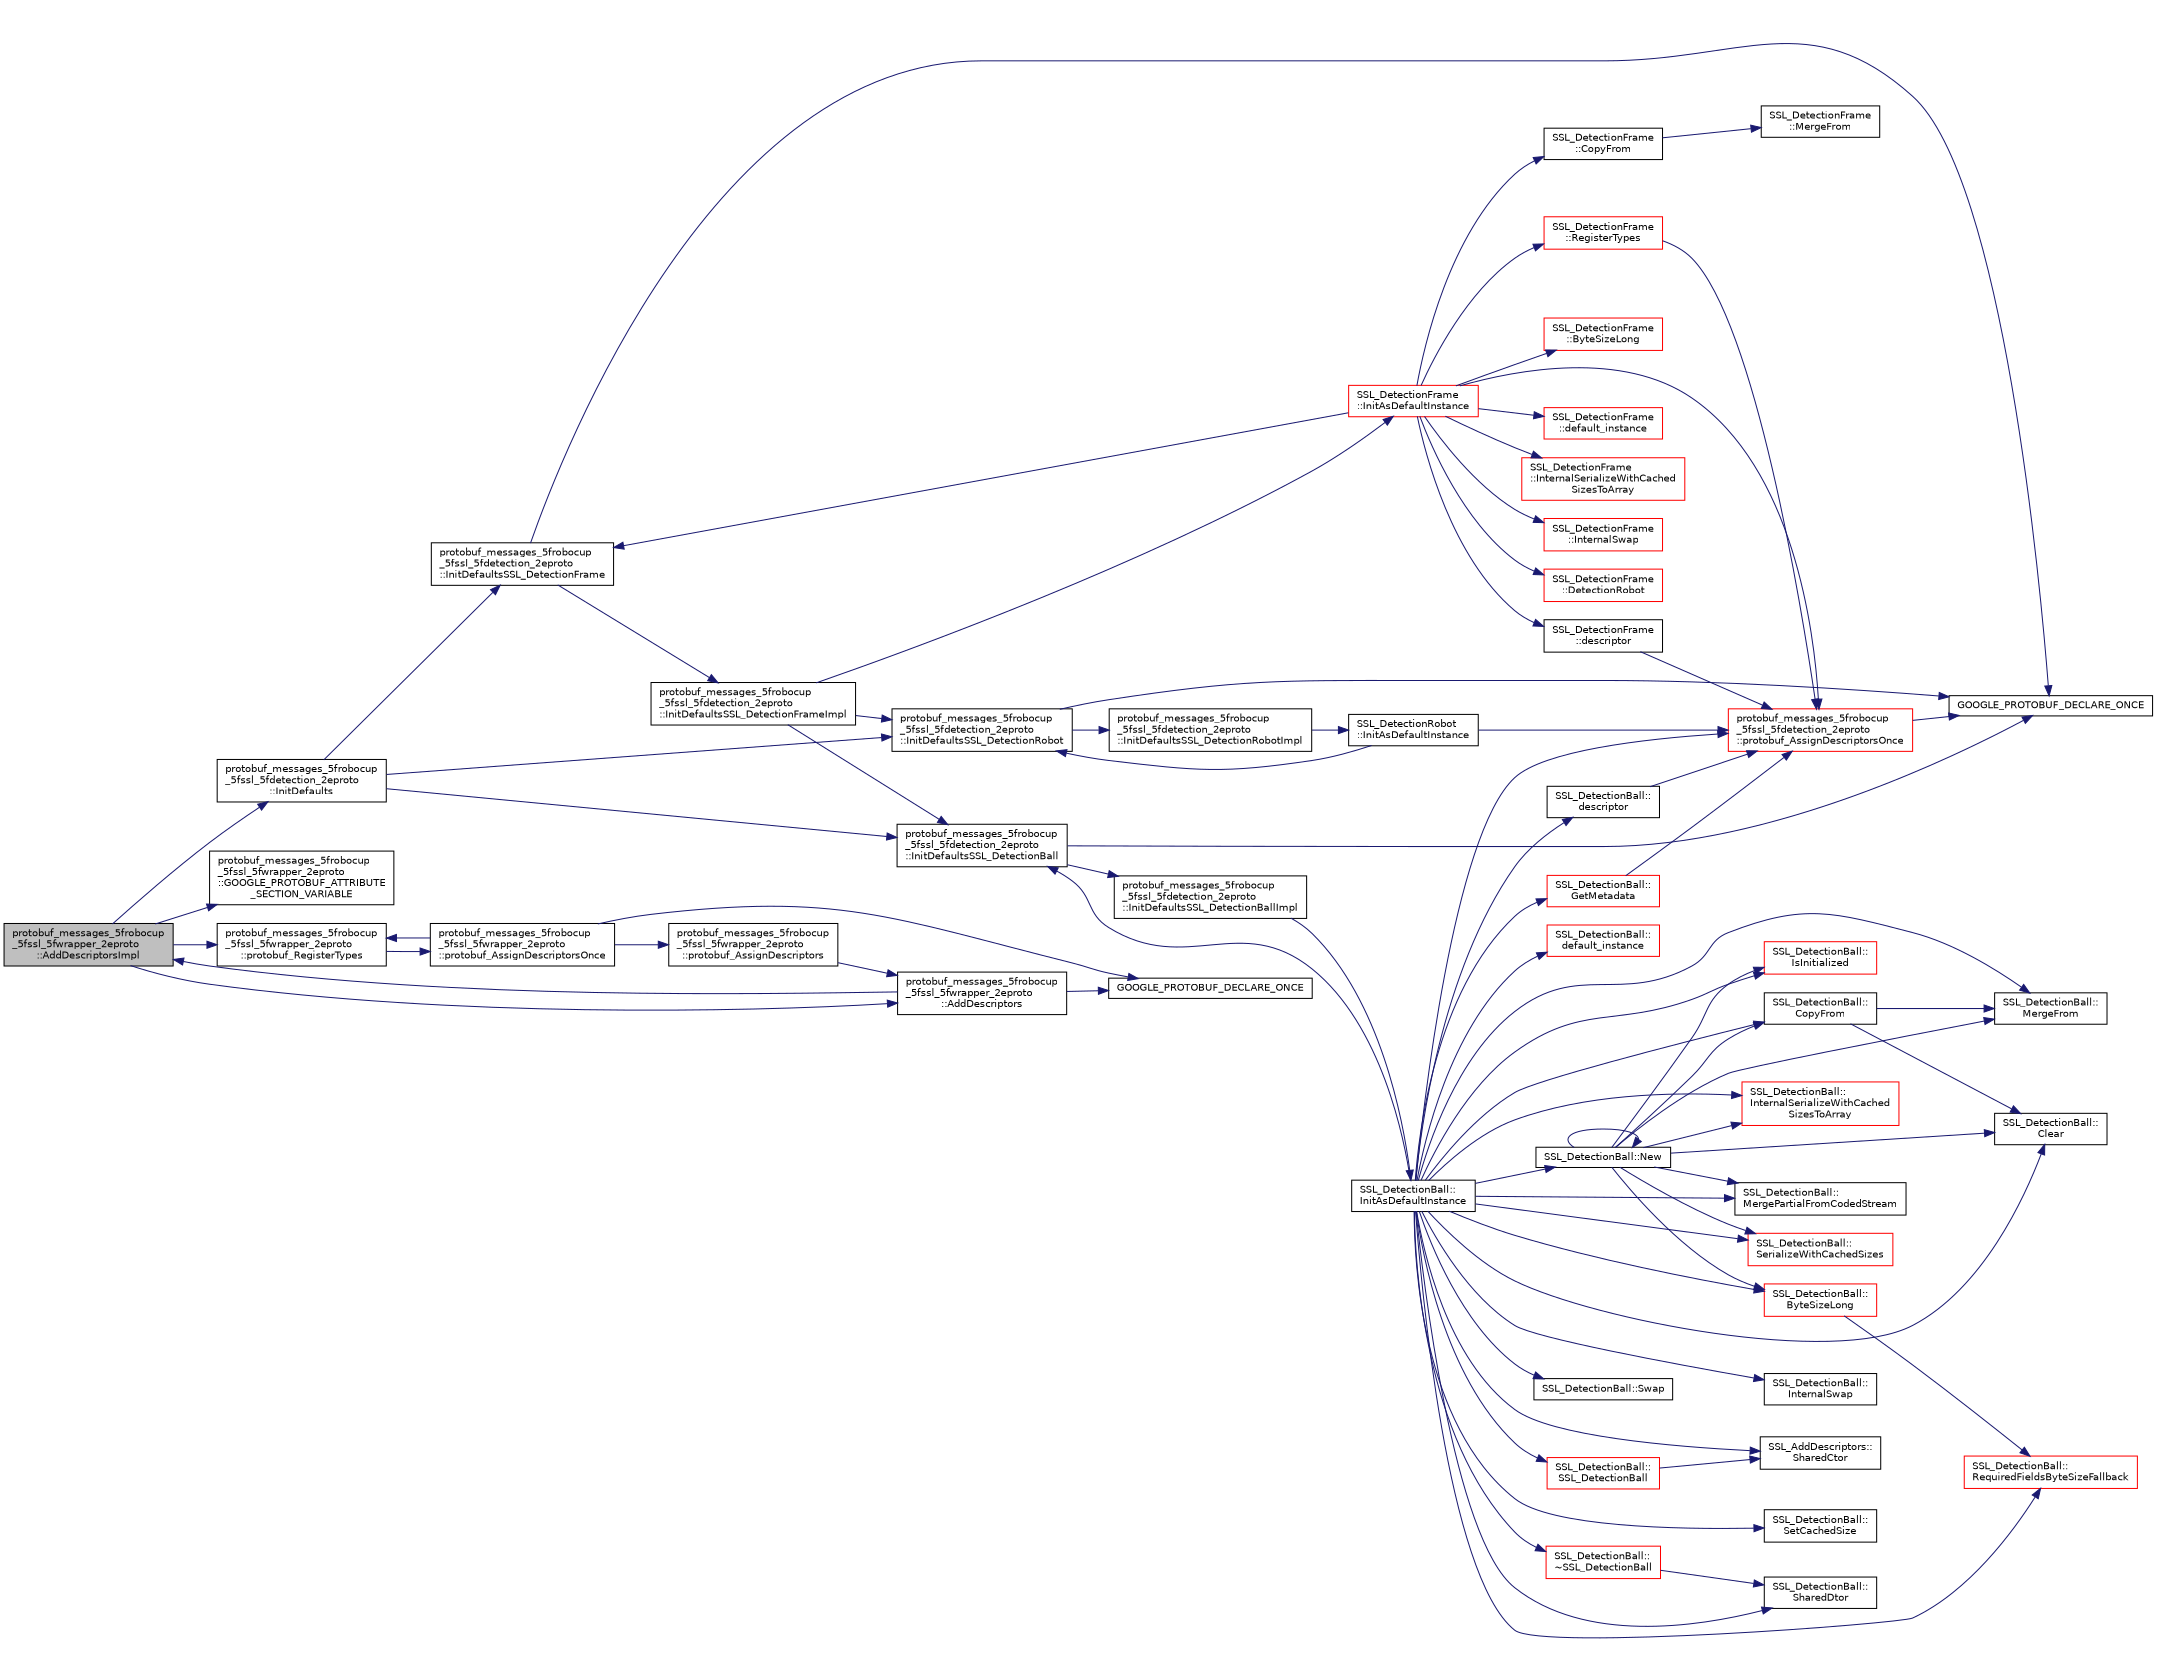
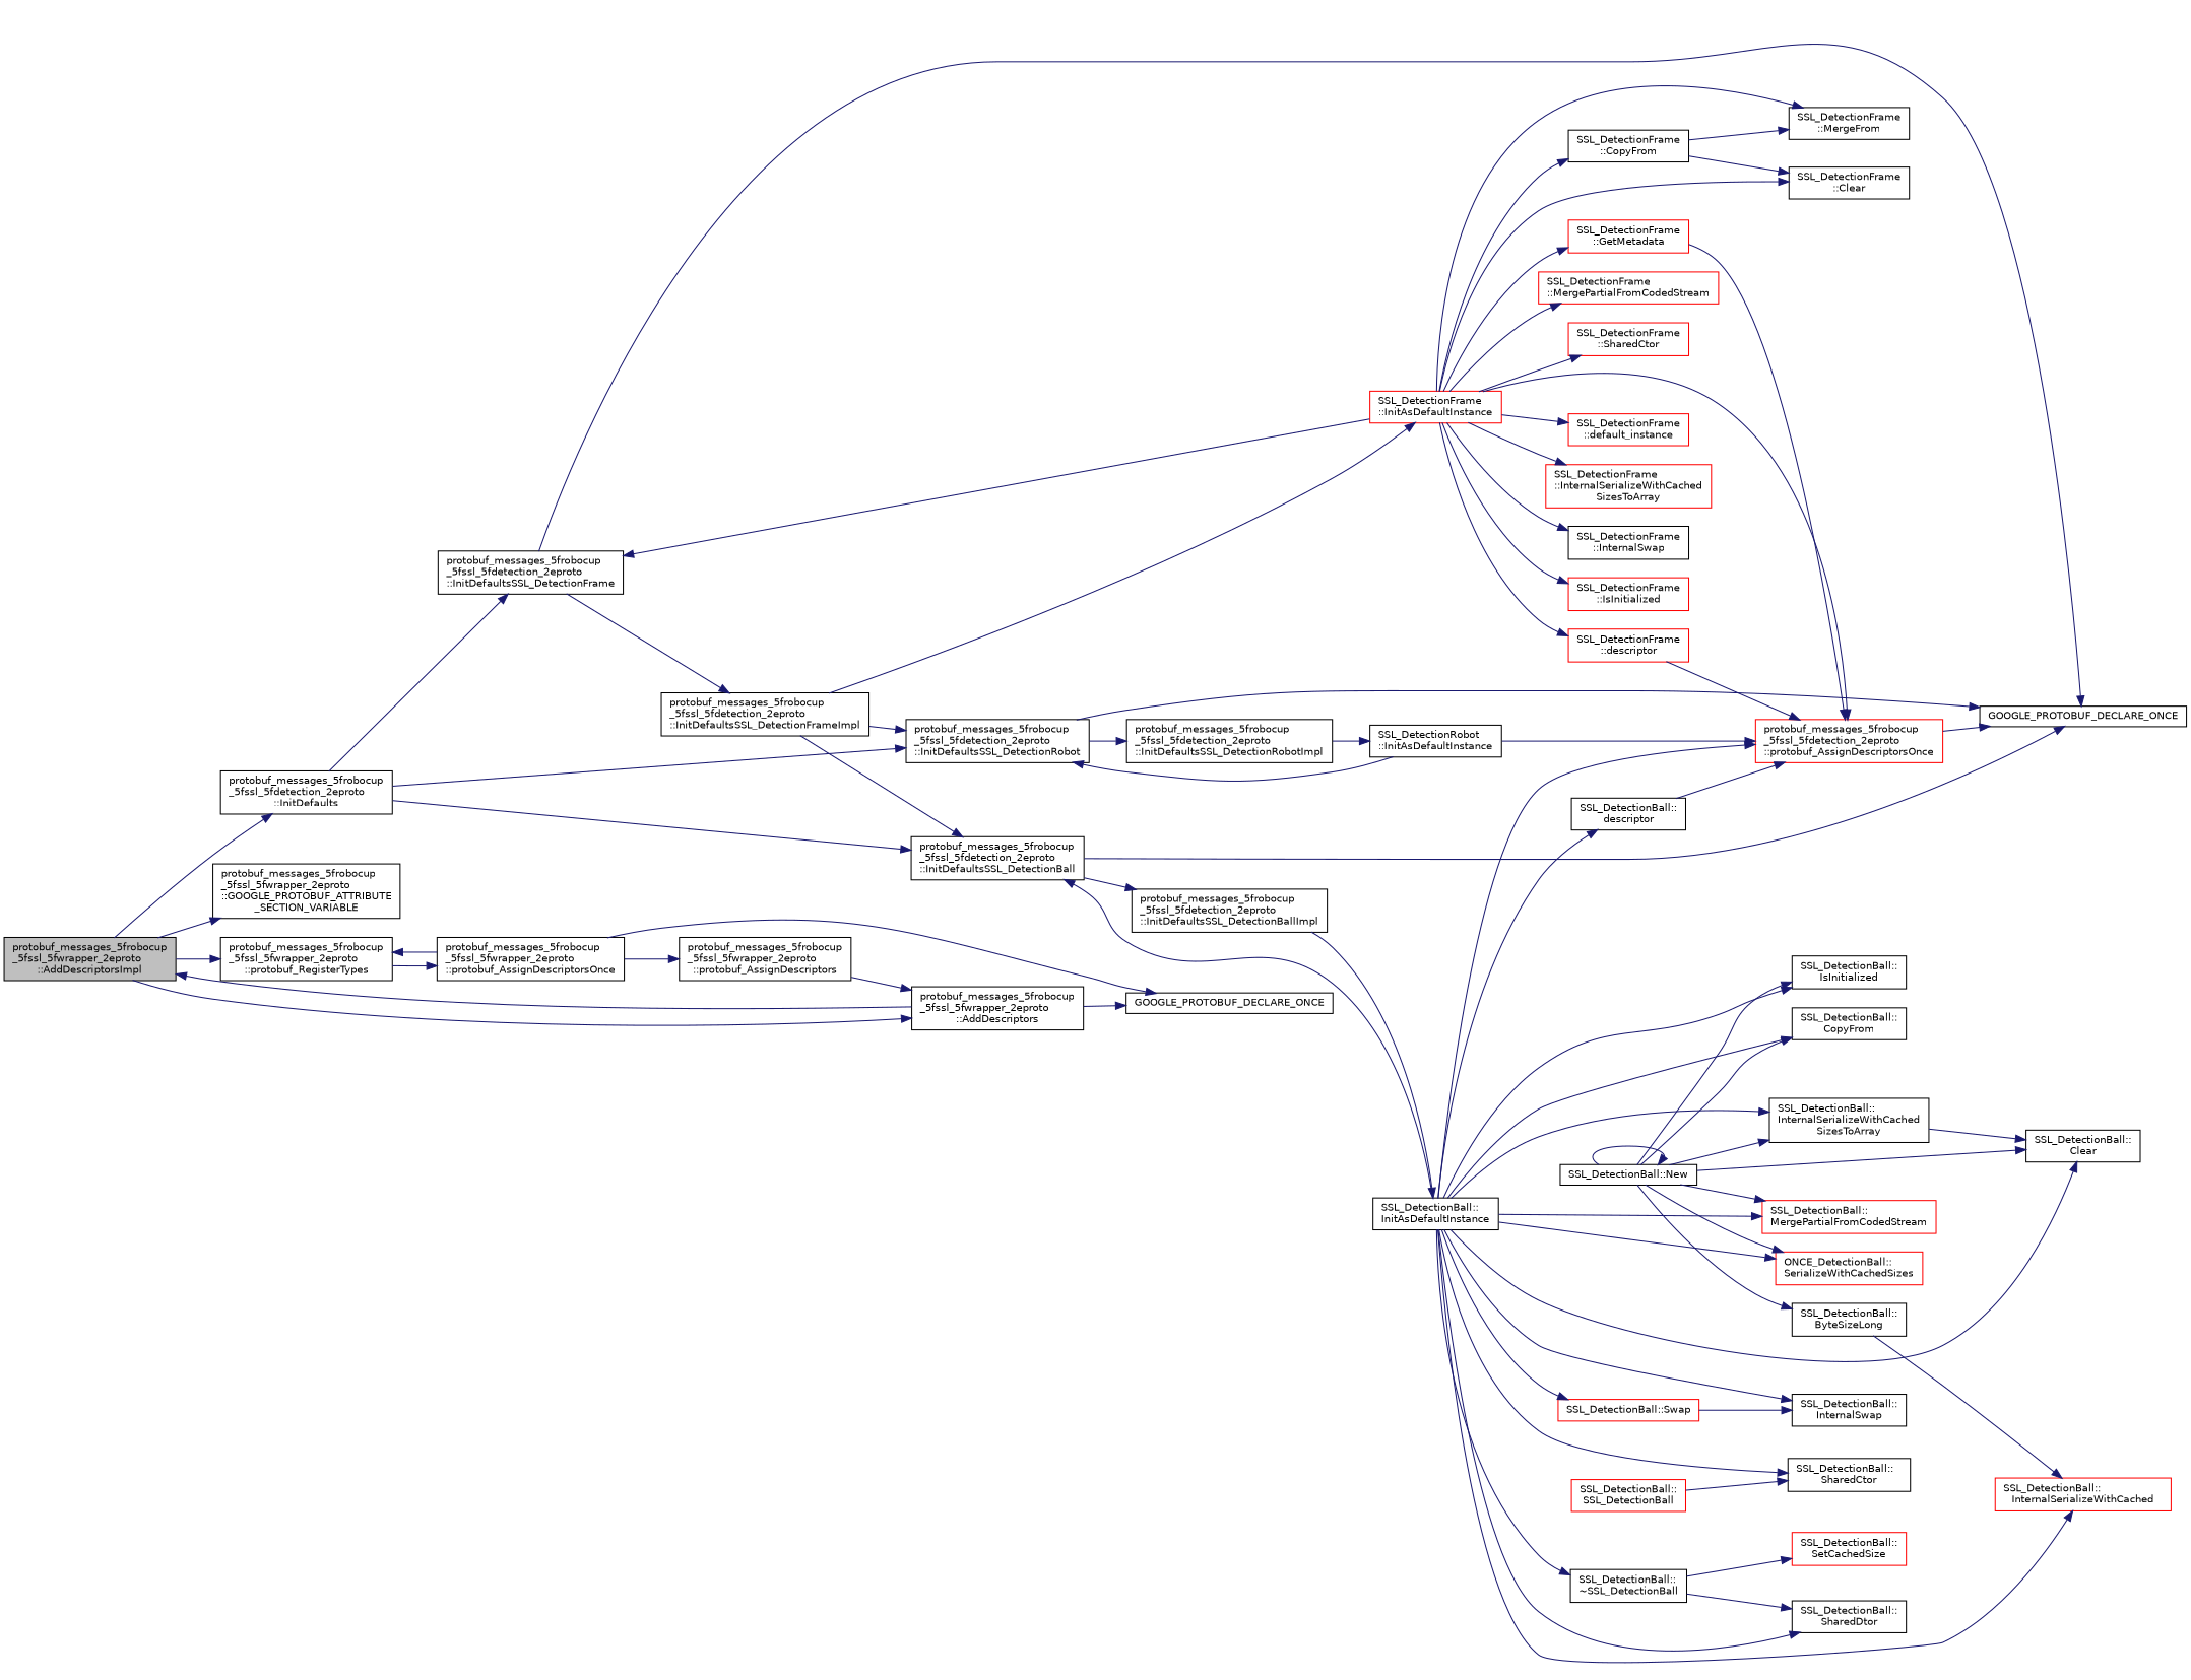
  digraph {
    rankdir=LR
    node [color=black fillcolor=white fontname=Helvetica fontsize=10 shape=record style=filled]
    edge [color=midnightblue fontname=Helvetica fontsize=10 labelfontname=Helvetica labelfontsize=10 style=solid]
    n1 [fillcolor=grey75 fontcolor=black height=0.2 label="protobuf_messages_5frobocup\l_5fssl_5fwrapper_2eproto\l::AddDescriptorsImpl" width=0.4]
    n2 [height=0.2 label="protobuf_messages_5frobocup\l_5fssl_5fwrapper_2eproto\l::AddDescriptors" width=0.4]
    n3 [height=0.2 label="protobuf_messages_5frobocup\l_5fssl_5fwrapper_2eproto\l::GOOGLE_PROTOBUF_ATTRIBUTE\l_SECTION_VARIABLE" width=0.4]
    n4 [height=0.2 label="protobuf_messages_5frobocup\l_5fssl_5fdetection_2eproto\l::InitDefaults" width=0.4]
    n5 [height=0.2 label="protobuf_messages_5frobocup\l_5fssl_5fwrapper_2eproto\l::protobuf_RegisterTypes" width=0.4]
    n6 [height=0.2 label=GOOGLE_PROTOBUF_DECLARE_ONCE width=0.4]
    n7 [height=0.2 label="protobuf_messages_5frobocup\l_5fssl_5fdetection_2eproto\l::InitDefaultsSSL_DetectionBall" width=0.4]
    n8 [height=0.2 label="protobuf_messages_5frobocup\l_5fssl_5fdetection_2eproto\l::InitDefaultsSSL_DetectionFrame" width=0.4]
    n9 [height=0.2 label="protobuf_messages_5frobocup\l_5fssl_5fdetection_2eproto\l::InitDefaultsSSL_DetectionRobot" width=0.4]
    n10 [height=0.2 label="protobuf_messages_5frobocup\l_5fssl_5fwrapper_2eproto\l::protobuf_AssignDescriptorsOnce" width=0.4]
    n11 [height=0.2 label=GOOGLE_PROTOBUF_DECLARE_ONCE width=0.4]
    n12 [height=0.2 label="protobuf_messages_5frobocup\l_5fssl_5fdetection_2eproto\l::InitDefaultsSSL_DetectionBallImpl" width=0.4]
    n13 [height=0.2 label="protobuf_messages_5frobocup\l_5fssl_5fdetection_2eproto\l::InitDefaultsSSL_DetectionFrameImpl" width=0.4]
    n14 [height=0.2 label="protobuf_messages_5frobocup\l_5fssl_5fdetection_2eproto\l::InitDefaultsSSL_DetectionRobotImpl" width=0.4]
    n15 [height=0.2 label="SSL_DetectionBall::\lInitAsDefaultInstance" width=0.4]
-   n16 [color=red height=0.2 label="SSL_DetectionBall::\lByteSizeLong" width=0.4]
-   n17 [color=red height=0.2 label="SSL_DetectionBall::\lRequiredFieldsByteSizeFallback" width=0.4]
+   n16 [height=0.2 label="SSL_DetectionBall::\lByteSizeLong" width=0.4]
+   n17 [color=red height=0.2 label="SSL_DetectionBall::\lInternalSerializeWithCached" width=0.4]
    n18 [height=0.2 label="SSL_DetectionBall::\lClear" width=0.4]
    n19 [height=0.2 label="SSL_DetectionBall::\lCopyFrom" width=0.4]
-   n20 [height=0.2 label="SSL_DetectionBall::\lMergeFrom" width=0.4]
-   n21 [color=red height=0.2 label="SSL_DetectionBall::\ldefault_instance" width=0.4]
    n22 [height=0.2 label="SSL_DetectionBall::\ldescriptor" width=0.4]
    n23 [color=red height=0.2 label="protobuf_messages_5frobocup\l_5fssl_5fdetection_2eproto\l::protobuf_AssignDescriptorsOnce" width=0.4]
-   n24 [color=red height=0.2 label="SSL_DetectionBall::\lGetMetadata" width=0.4]
-   n25 [color=red height=0.2 label="SSL_DetectionBall::\lInternalSerializeWithCached\lSizesToArray" width=0.4]
+   n25 [height=0.2 label="SSL_DetectionBall::\lInternalSerializeWithCached\lSizesToArray" width=0.4]
    n26 [height=0.2 label="SSL_DetectionBall::\lInternalSwap" width=0.4]
-   n27 [color=red height=0.2 label="SSL_DetectionBall::\lIsInitialized" width=0.4]
-   n28 [height=0.2 label="SSL_DetectionBall::\lMergePartialFromCodedStream" width=0.4]
+   n27 [height=0.2 label="SSL_DetectionBall::\lIsInitialized" width=0.4]
+   n28 [color=red height=0.2 label="SSL_DetectionBall::\lMergePartialFromCodedStream" width=0.4]
    n29 [height=0.2 label="SSL_DetectionBall::New" width=0.4]
-   n30 [color=red height=0.2 label="SSL_DetectionBall::\lSerializeWithCachedSizes" width=0.4]
-   n31 [height=0.2 label="SSL_DetectionBall::\lSetCachedSize" width=0.4]
-   n32 [height=0.2 label="SSL_AddDescriptors::\lSharedCtor" width=0.4]
+   n30 [color=red height=0.2 label="ONCE_DetectionBall::\lSerializeWithCachedSizes" width=0.4]
+   n31 [color=red height=0.2 label="SSL_DetectionBall::\lSetCachedSize" width=0.4]
+   n32 [height=0.2 label="SSL_DetectionBall::\lSharedCtor" width=0.4]
    n33 [height=0.2 label="SSL_DetectionBall::\lSharedDtor" width=0.4]
    n34 [color=red height=0.2 label="SSL_DetectionBall::\lSSL_DetectionBall" width=0.4]
-   n35 [height=0.2 label="SSL_DetectionBall::Swap" width=0.4]
-   n36 [color=red height=0.2 label="SSL_DetectionBall::\l~SSL_DetectionBall" width=0.4]
+   n35 [color=red height=0.2 label="SSL_DetectionBall::Swap" width=0.4]
+   n36 [height=0.2 label="SSL_DetectionBall::\l~SSL_DetectionBall" width=0.4]
    n37 [color=red height=0.2 label="SSL_DetectionFrame\l::InitAsDefaultInstance" width=0.4]
-   n38 [color=red height=0.2 label="SSL_DetectionFrame\l::ByteSizeLong" width=0.4]
+   n38 [color=red height=0.2 label="SSL_DetectionFrame\l::SharedCtor" width=0.4]
+   n39 [height=0.2 label="SSL_DetectionFrame\l::Clear" width=0.4]
    n40 [height=0.2 label="SSL_DetectionFrame\l::CopyFrom" width=0.4]
    n41 [height=0.2 label="SSL_DetectionFrame\l::MergeFrom" width=0.4]
    n42 [color=red height=0.2 label="SSL_DetectionFrame\l::default_instance" width=0.4]
-   n43 [height=0.2 label="SSL_DetectionFrame\l::descriptor" width=0.4]
-   n44 [color=red height=0.2 label="SSL_DetectionFrame\l::RegisterTypes" width=0.4]
+   n43 [color=red height=0.2 label="SSL_DetectionFrame\l::descriptor" width=0.4]
+   n44 [color=red height=0.2 label="SSL_DetectionFrame\l::GetMetadata" width=0.4]
    n45 [color=red height=0.2 label="SSL_DetectionFrame\l::InternalSerializeWithCached\lSizesToArray" width=0.4]
-   n46 [color=red height=0.2 label="SSL_DetectionFrame\l::InternalSwap" width=0.4]
-   n47 [color=red height=0.2 label="SSL_DetectionFrame\l::DetectionRobot" width=0.4]
+   n46 [height=0.2 label="SSL_DetectionFrame\l::InternalSwap" width=0.4]
+   n47 [color=red height=0.2 label="SSL_DetectionFrame\l::IsInitialized" width=0.4]
+   n48 [color=red height=0.2 label="SSL_DetectionFrame\l::MergePartialFromCodedStream" width=0.4]
    n49 [height=0.2 label="SSL_DetectionRobot\l::InitAsDefaultInstance" width=0.4]
    n50 [height=0.2 label="protobuf_messages_5frobocup\l_5fssl_5fwrapper_2eproto\l::protobuf_AssignDescriptors" width=0.4]
    n1 -> n2
    n1 -> n3
    n1 -> n4
    n1 -> n5
    n2 -> n1
    n2 -> n6
    n4 -> n7
    n4 -> n8
    n4 -> n9
    n5 -> n10
    n7 -> n11
    n7 -> n12
    n8 -> n11
    n8 -> n13
    n9 -> n11
    n9 -> n14
    n10 -> n5
    n10 -> n6
    n10 -> n50
    n12 -> n15
    n13 -> n7
    n13 -> n9
    n13 -> n37
    n14 -> n49
    n15 -> n7
-   n15 -> n16
    n15 -> n17
    n15 -> n18
    n15 -> n19
-   n15 -> n20
-   n15 -> n21
    n15 -> n22
    n15 -> n23
-   n15 -> n24
    n15 -> n25
    n15 -> n26
    n15 -> n27
    n15 -> n28
-   n15 -> n29
    n15 -> n30
-   n15 -> n31
+   n36 -> n31
    n15 -> n32
    n15 -> n33
-   n15 -> n34
    n15 -> n35
    n15 -> n36
    n16 -> n17
-   n19 -> n18
-   n19 -> n20
+   n25 -> n18
    n22 -> n23
    n23 -> n11
-   n24 -> n23
    n29 -> n16
    n29 -> n18
    n29 -> n19
-   n29 -> n20
    n29 -> n25
    n29 -> n27
    n29 -> n28
    n29 -> n29
    n29 -> n30
    n34 -> n32
+   n35 -> n26
    n36 -> n33
    n37 -> n8
    n37 -> n23
    n37 -> n38
+   n37 -> n39
    n37 -> n40
+   n37 -> n41
    n37 -> n42
    n37 -> n43
    n37 -> n44
    n37 -> n45
    n37 -> n46
    n37 -> n47
+   n37 -> n48
+   n40 -> n39
    n40 -> n41
    n43 -> n23
    n44 -> n23
    n49 -> n9
    n49 -> n23
    n50 -> n2
  }
